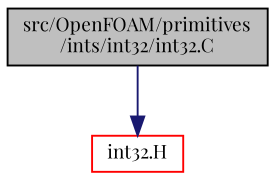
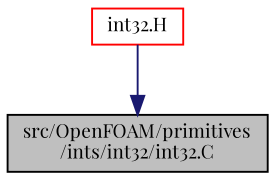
  digraph {
    fontname="Playfair Display"
    node [fontname="Playfair Display" fontsize=10 shape=record]
    n1 [color=black fillcolor=grey75 fontcolor=black height=0.2 label="src/OpenFOAM/primitives\l/ints/int32/int32.C" style=filled width=0.4]
    n2 [color=red height=0.2 label="int32.H" width=0.4]
-   n1 -> n2 [color=midnightblue fontname="Playfair Display" fontsize=10 labelfontname=Helvetica labelfontsize=10 style=solid]
+   n2 -> n1 [color=midnightblue fontname="Playfair Display" fontsize=10 labelfontname=Helvetica labelfontsize=10 style=solid]
  }
